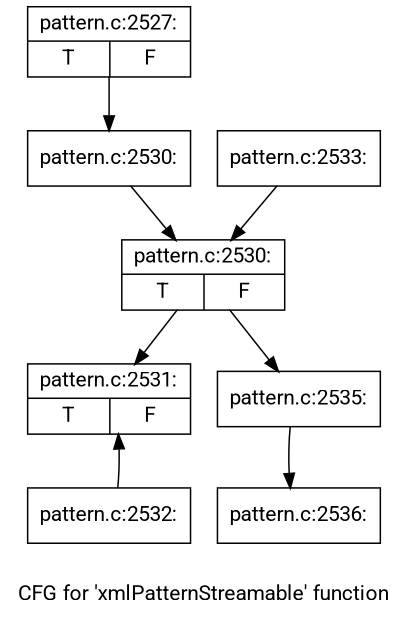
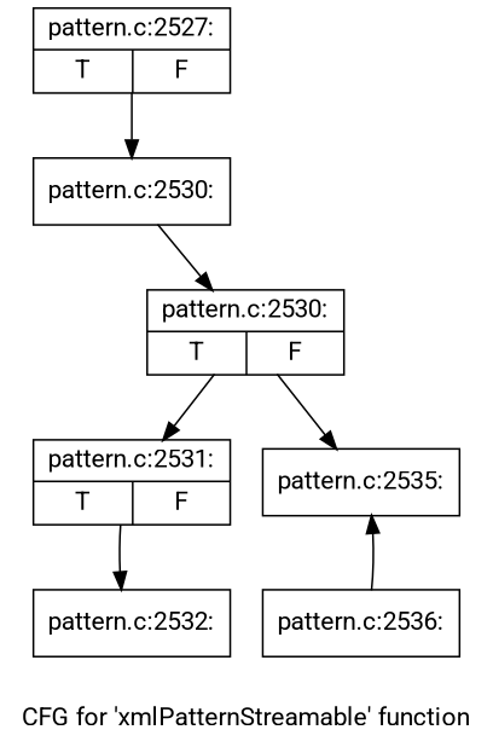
  digraph {
    fontname=Roboto
    label="CFG for 'xmlPatternStreamable' function"
    node [fontname=Roboto shape=record]
    edge [fontname=Roboto]
    n1 [label="{pattern.c:2527:|{<s0>T|<s1>F}}"]
    n2 [label="{pattern.c:2530:}"]
    n3 [label="{pattern.c:2530:|{<s0>T|<s1>F}}"]
    n4 [label="{pattern.c:2536:}"]
    n5 [label="{pattern.c:2531:|{<s0>T|<s1>F}}"]
    n6 [label="{pattern.c:2535:}"]
    n7 [label="{pattern.c:2532:}"]
-   n8 [label="{pattern.c:2533:}"]
    n1 -> n2
    n2 -> n3
    n3 -> n5
    n3 -> n6
-   n7 -> n5
-   n6 -> n4
-   n8 -> n3
+   n5 -> n7
+   n4 -> n6
  }
